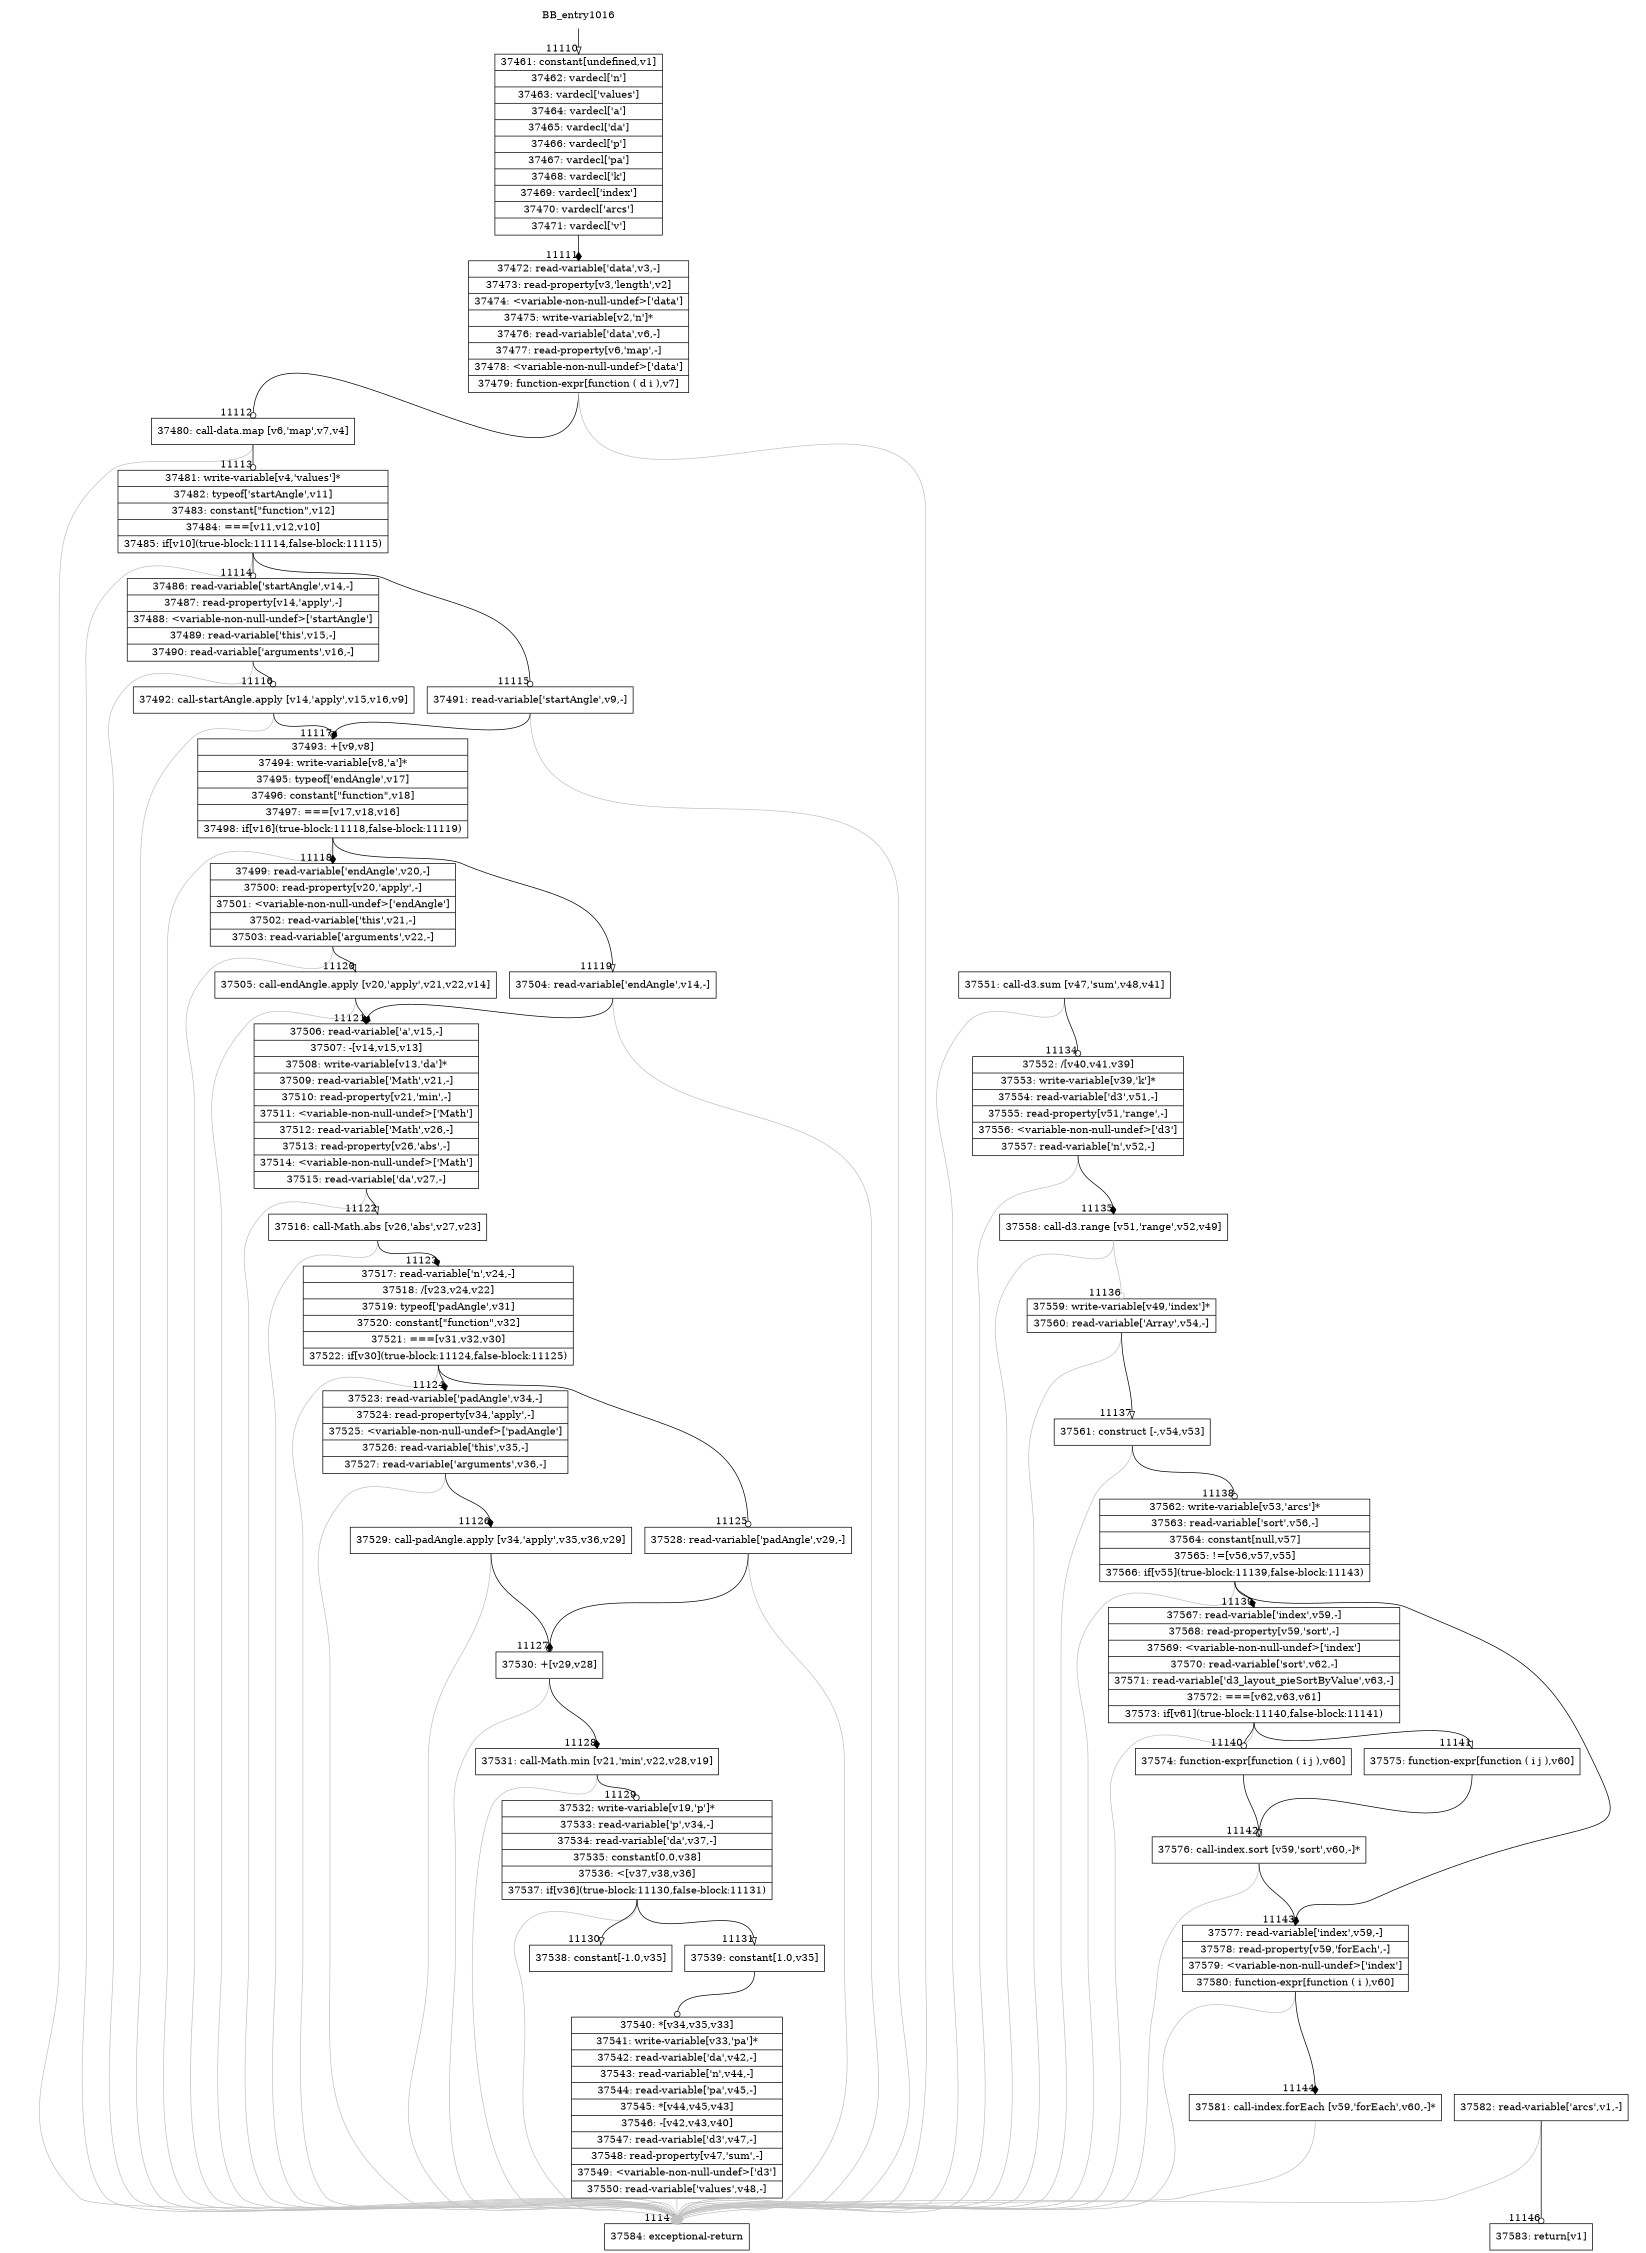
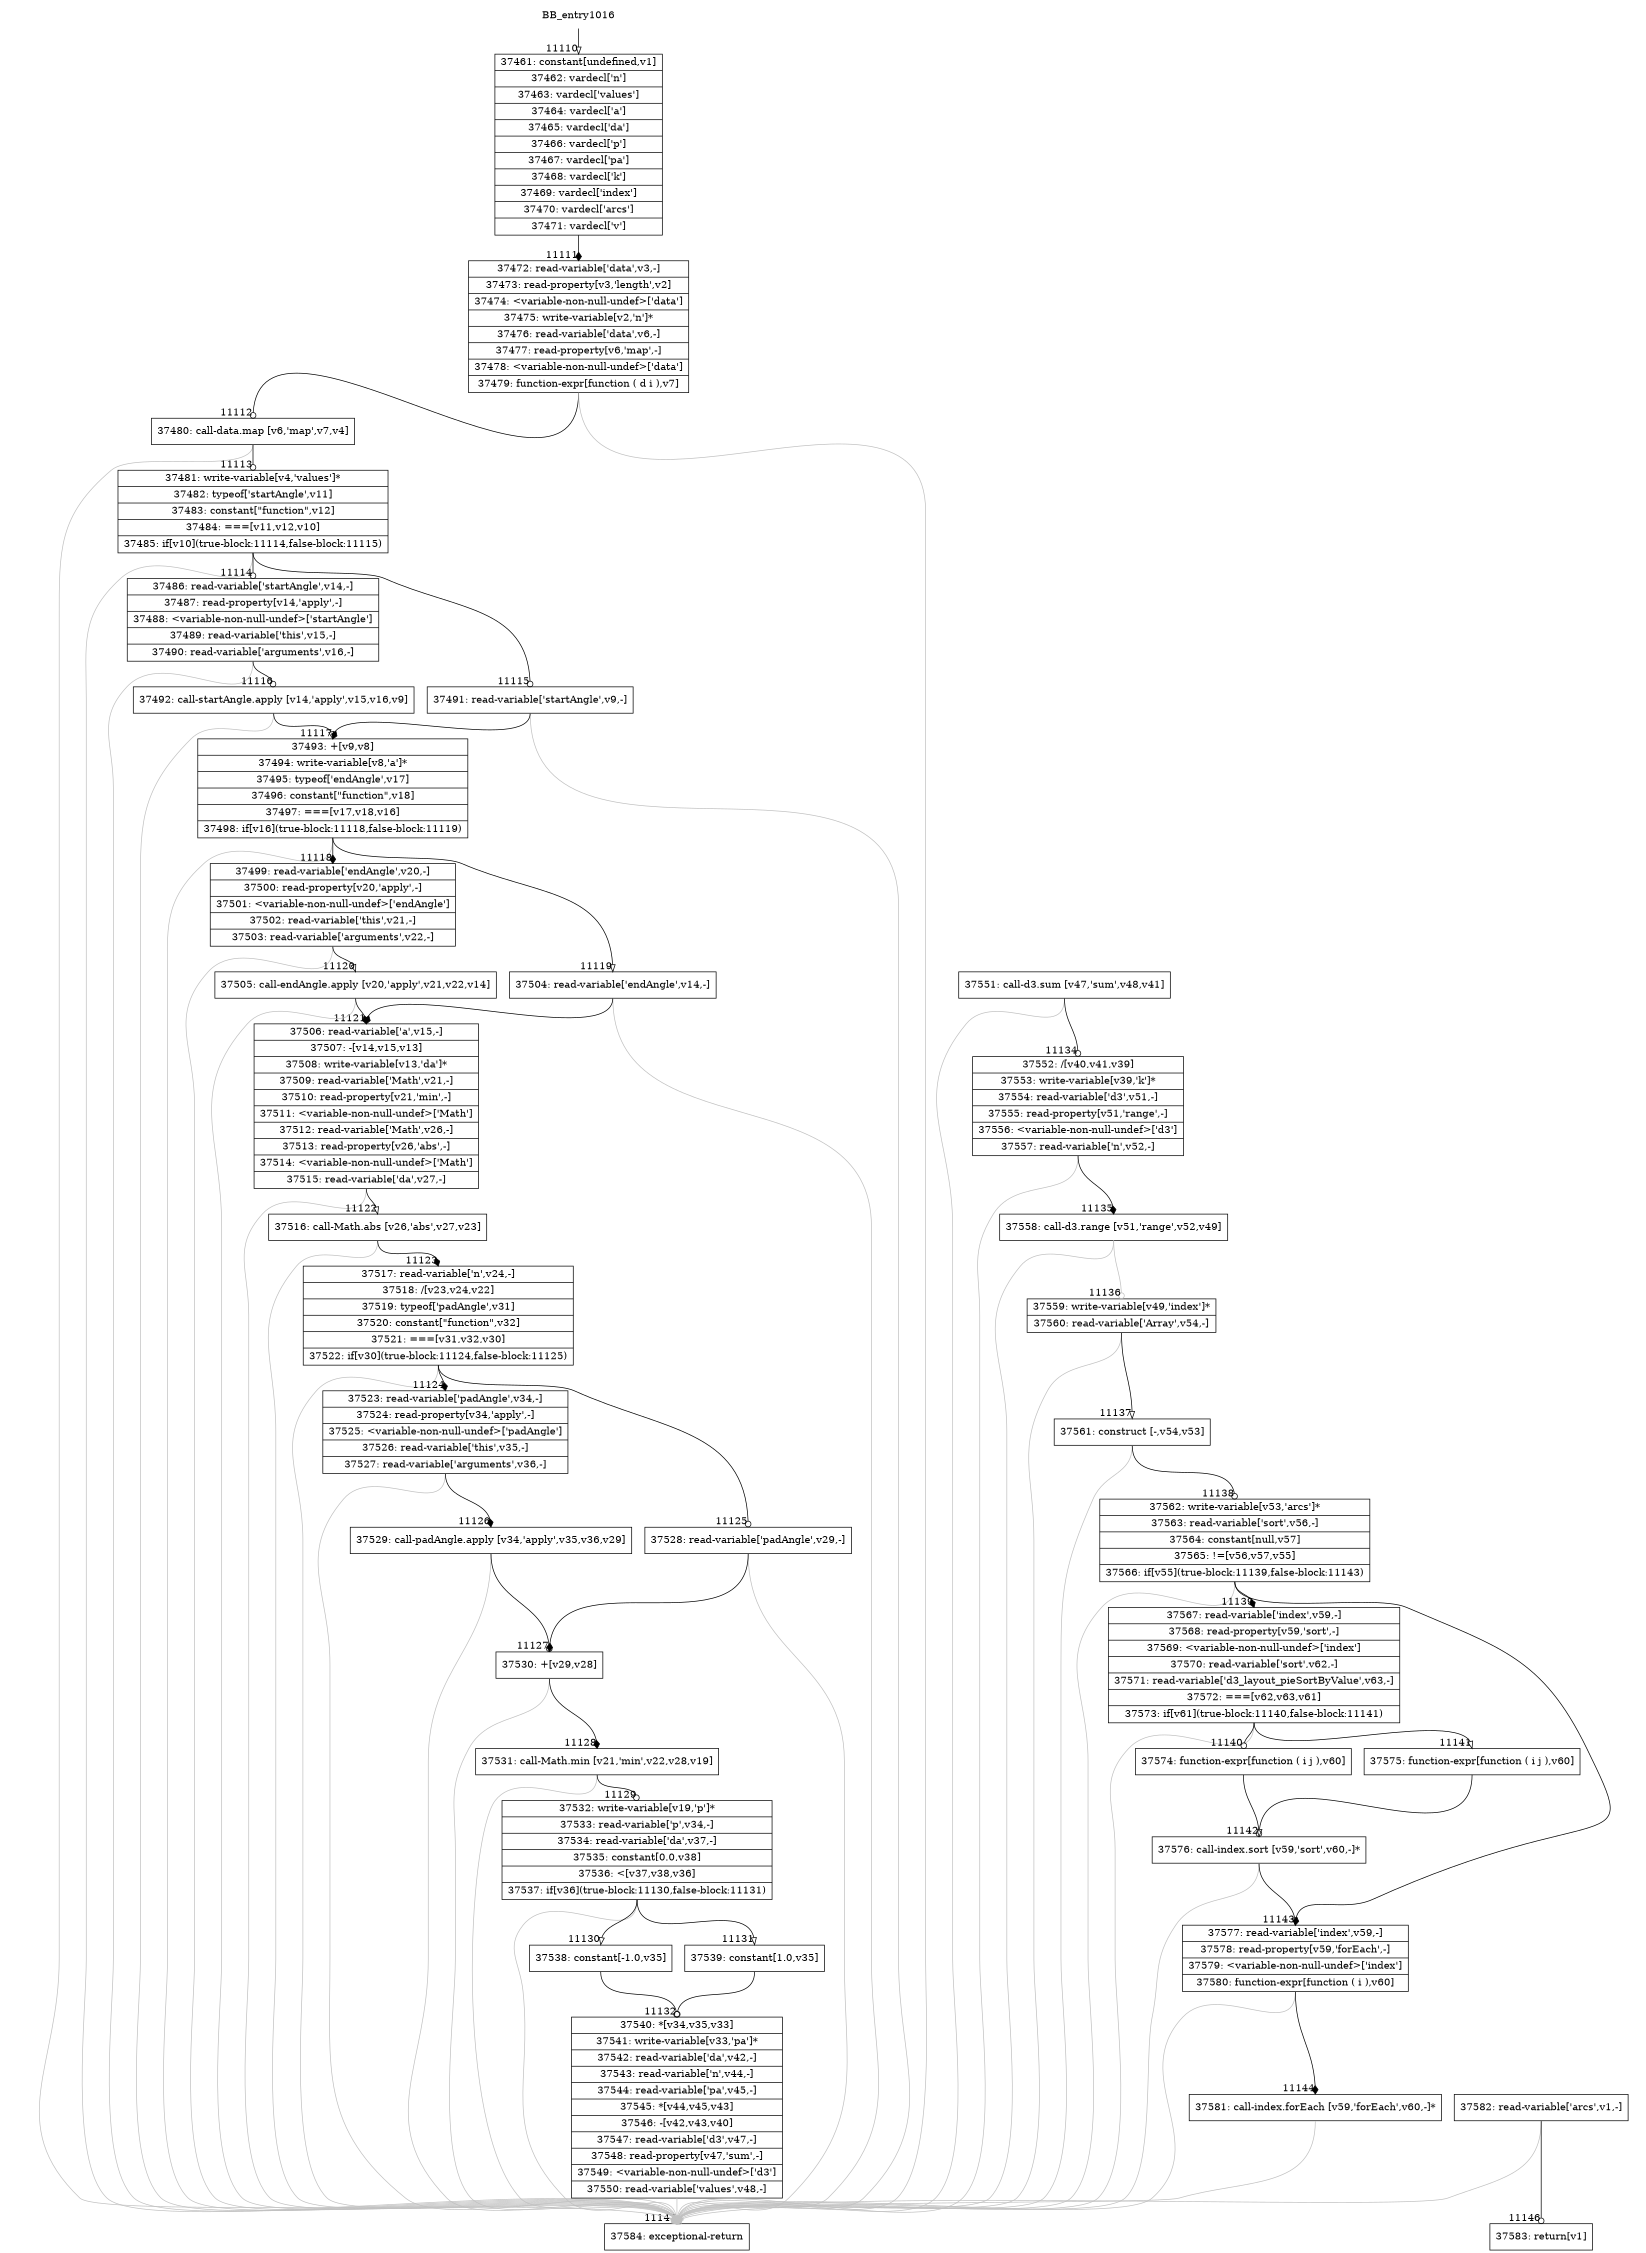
  digraph {
    rankdir=TD
    node [shape=record]
    edge [arrowhead=diamond headport=n tailport=s]
    n1 [label=BB_entry1016 shape=none]
    n2 [label="{37461: constant[undefined,v1]|37462: vardecl['n']|37463: vardecl['values']|37464: vardecl['a']|37465: vardecl['da']|37466: vardecl['p']|37467: vardecl['pa']|37468: vardecl['k']|37469: vardecl['index']|37470: vardecl['arcs']|37471: vardecl['v']}"]
    n3 [label="{37472: read-variable['data',v3,-]|37473: read-property[v3,'length',v2]|37474: \<variable-non-null-undef\>['data']|37475: write-variable[v2,'n']*|37476: read-variable['data',v6,-]|37477: read-property[v6,'map',-]|37478: \<variable-non-null-undef\>['data']|37479: function-expr[function ( d i ),v7]}"]
    n4 [label="{37480: call-data.map [v6,'map',v7,v4]}"]
    n5 [label="{37584: exceptional-return}"]
    n6 [label="{37481: write-variable[v4,'values']*|37482: typeof['startAngle',v11]|37483: constant[\"function\",v12]|37484: ===[v11,v12,v10]|37485: if[v10](true-block:11114,false-block:11115)}"]
    n7 [label="{37486: read-variable['startAngle',v14,-]|37487: read-property[v14,'apply',-]|37488: \<variable-non-null-undef\>['startAngle']|37489: read-variable['this',v15,-]|37490: read-variable['arguments',v16,-]}"]
    n8 [label="{37491: read-variable['startAngle',v9,-]}"]
    n9 [label="{37492: call-startAngle.apply [v14,'apply',v15,v16,v9]}"]
    n10 [label="{37493: +[v9,v8]|37494: write-variable[v8,'a']*|37495: typeof['endAngle',v17]|37496: constant[\"function\",v18]|37497: ===[v17,v18,v16]|37498: if[v16](true-block:11118,false-block:11119)}"]
    n11 [label="{37499: read-variable['endAngle',v20,-]|37500: read-property[v20,'apply',-]|37501: \<variable-non-null-undef\>['endAngle']|37502: read-variable['this',v21,-]|37503: read-variable['arguments',v22,-]}"]
    n12 [label="{37504: read-variable['endAngle',v14,-]}"]
    n13 [label="{37505: call-endAngle.apply [v20,'apply',v21,v22,v14]}"]
    n14 [label="{37506: read-variable['a',v15,-]|37507: -[v14,v15,v13]|37508: write-variable[v13,'da']*|37509: read-variable['Math',v21,-]|37510: read-property[v21,'min',-]|37511: \<variable-non-null-undef\>['Math']|37512: read-variable['Math',v26,-]|37513: read-property[v26,'abs',-]|37514: \<variable-non-null-undef\>['Math']|37515: read-variable['da',v27,-]}"]
    n15 [label="{37516: call-Math.abs [v26,'abs',v27,v23]}"]
    n16 [label="{37517: read-variable['n',v24,-]|37518: /[v23,v24,v22]|37519: typeof['padAngle',v31]|37520: constant[\"function\",v32]|37521: ===[v31,v32,v30]|37522: if[v30](true-block:11124,false-block:11125)}"]
    n17 [label="{37523: read-variable['padAngle',v34,-]|37524: read-property[v34,'apply',-]|37525: \<variable-non-null-undef\>['padAngle']|37526: read-variable['this',v35,-]|37527: read-variable['arguments',v36,-]}"]
    n18 [label="{37528: read-variable['padAngle',v29,-]}"]
    n19 [label="{37529: call-padAngle.apply [v34,'apply',v35,v36,v29]}"]
    n20 [label="{37530: +[v29,v28]}"]
    n21 [label="{37531: call-Math.min [v21,'min',v22,v28,v19]}"]
    n22 [label="{37532: write-variable[v19,'p']*|37533: read-variable['p',v34,-]|37534: read-variable['da',v37,-]|37535: constant[0.0,v38]|37536: \<[v37,v38,v36]|37537: if[v36](true-block:11130,false-block:11131)}"]
    n23 [label="{37538: constant[-1.0,v35]}"]
    n24 [label="{37539: constant[1.0,v35]}"]
    n25 [label="{37540: *[v34,v35,v33]|37541: write-variable[v33,'pa']*|37542: read-variable['da',v42,-]|37543: read-variable['n',v44,-]|37544: read-variable['pa',v45,-]|37545: *[v44,v45,v43]|37546: -[v42,v43,v40]|37547: read-variable['d3',v47,-]|37548: read-property[v47,'sum',-]|37549: \<variable-non-null-undef\>['d3']|37550: read-variable['values',v48,-]}"]
    n26 [label="{37551: call-d3.sum [v47,'sum',v48,v41]}"]
    n27 [label="{37552: /[v40,v41,v39]|37553: write-variable[v39,'k']*|37554: read-variable['d3',v51,-]|37555: read-property[v51,'range',-]|37556: \<variable-non-null-undef\>['d3']|37557: read-variable['n',v52,-]}"]
    n28 [label="{37558: call-d3.range [v51,'range',v52,v49]}"]
    n29 [label="{37559: write-variable[v49,'index']*|37560: read-variable['Array',v54,-]}"]
    n30 [label="{37561: construct [-,v54,v53]}"]
    n31 [label="{37562: write-variable[v53,'arcs']*|37563: read-variable['sort',v56,-]|37564: constant[null,v57]|37565: !=[v56,v57,v55]|37566: if[v55](true-block:11139,false-block:11143)}"]
    n32 [label="{37567: read-variable['index',v59,-]|37568: read-property[v59,'sort',-]|37569: \<variable-non-null-undef\>['index']|37570: read-variable['sort',v62,-]|37571: read-variable['d3_layout_pieSortByValue',v63,-]|37572: ===[v62,v63,v61]|37573: if[v61](true-block:11140,false-block:11141)}"]
    n33 [label="{37577: read-variable['index',v59,-]|37578: read-property[v59,'forEach',-]|37579: \<variable-non-null-undef\>['index']|37580: function-expr[function ( i ),v60]}"]
    n34 [label="{37574: function-expr[function ( i j ),v60]}"]
    n35 [label="{37575: function-expr[function ( i j ),v60]}"]
    n36 [label="{37581: call-index.forEach [v59,'forEach',v60,-]*}"]
    n37 [label="{37576: call-index.sort [v59,'sort',v60,-]*}"]
    n38 [label="{37582: read-variable['arcs',v1,-]}"]
    n39 [label="{37583: return[v1]}"]
    n1 -> n2 [arrowhead=onormal headlabel="    11110"]
    n2 -> n3 [headlabel="      11111"]
    n3 -> n4 [arrowhead=odot headlabel="      11112"]
    n3 -> n5 [color=gray headlabel="      11147"]
    n4 -> n5 [color=gray]
    n4 -> n6 [arrowhead=odot headlabel="      11113"]
    n6 -> n5 [color=gray]
    n6 -> n7 [arrowhead=odot headlabel="      11114"]
    n6 -> n8 [arrowhead=odot headlabel="      11115"]
    n7 -> n5 [arrowhead=onormal color=gray]
    n7 -> n9 [arrowhead=odot headlabel="      11116"]
    n8 -> n5 [arrowhead=odot color=gray]
    n8 -> n10 [headlabel="      11117"]
    n9 -> n5 [color=gray]
    n9 -> n10 [arrowhead=onormal]
    n10 -> n5 [arrowhead=odot color=gray]
    n10 -> n11 [headlabel="      11118"]
    n10 -> n12 [arrowhead=onormal headlabel="      11119"]
    n11 -> n5 [arrowhead=odot color=gray]
    n11 -> n13 [arrowhead=onormal headlabel="      11120"]
    n12 -> n5 [arrowhead=onormal color=gray]
    n12 -> n14 [headlabel="      11121"]
    n13 -> n5 [color=gray]
    n13 -> n14
    n14 -> n5 [arrowhead=odot color=gray]
    n14 -> n15 [arrowhead=onormal headlabel="      11122"]
    n15 -> n5 [arrowhead=onormal color=gray]
    n15 -> n16 [headlabel="      11123"]
    n16 -> n5 [color=gray]
    n16 -> n17 [headlabel="      11124"]
    n16 -> n18 [arrowhead=odot headlabel="      11125"]
    n17 -> n5 [arrowhead=onormal color=gray]
    n17 -> n19 [headlabel="      11126"]
    n18 -> n5 [color=gray]
    n18 -> n20 [headlabel="      11127"]
    n19 -> n5 [arrowhead=onormal color=gray]
    n19 -> n20 [arrowhead=odot]
    n20 -> n5 [color=gray]
    n20 -> n21 [headlabel="      11128"]
    n21 -> n5 [arrowhead=onormal color=gray]
    n21 -> n22 [arrowhead=odot headlabel="      11129"]
    n22 -> n5 [arrowhead=odot color=gray]
    n22 -> n23 [arrowhead=onormal headlabel="      11130"]
    n22 -> n24 [arrowhead=onormal headlabel="      11131"]
+   n23 -> n25 [arrowhead=odot headlabel="      11132"]
    n24 -> n25 [arrowhead=odot]
    n25 -> n5 [color=gray]
    n26 -> n5 [arrowhead=onormal color=gray]
    n26 -> n27 [arrowhead=odot headlabel="      11134"]
    n27 -> n5 [arrowhead=onormal color=gray]
    n27 -> n28 [headlabel="      11135"]
    n28 -> n5 [arrowhead=onormal color=gray]
    n28 -> n29 [arrowhead=odot color=gray headlabel="      11136"]
    n29 -> n5 [color=gray]
    n29 -> n30 [arrowhead=onormal headlabel="      11137"]
    n30 -> n5 [arrowhead=onormal color=gray]
    n30 -> n31 [arrowhead=odot headlabel="      11138"]
    n31 -> n5 [arrowhead=onormal color=gray]
    n31 -> n32 [headlabel="      11139"]
    n31 -> n33 [headlabel="      11143"]
    n32 -> n5 [color=gray]
    n32 -> n34 [arrowhead=odot headlabel="      11140"]
    n32 -> n35 [arrowhead=onormal headlabel="      11141"]
    n33 -> n5 [arrowhead=odot color=gray]
    n33 -> n36 [headlabel="      11144"]
    n34 -> n37 [arrowhead=odot headlabel="      11142"]
    n35 -> n37 [arrowhead=onormal]
    n36 -> n5 [arrowhead=odot color=gray]
    n37 -> n5 [arrowhead=onormal color=gray]
    n37 -> n33 [arrowhead=onormal]
    n38 -> n5 [arrowhead=onormal color=gray]
    n38 -> n39 [arrowhead=odot headlabel="      11146"]
  }
